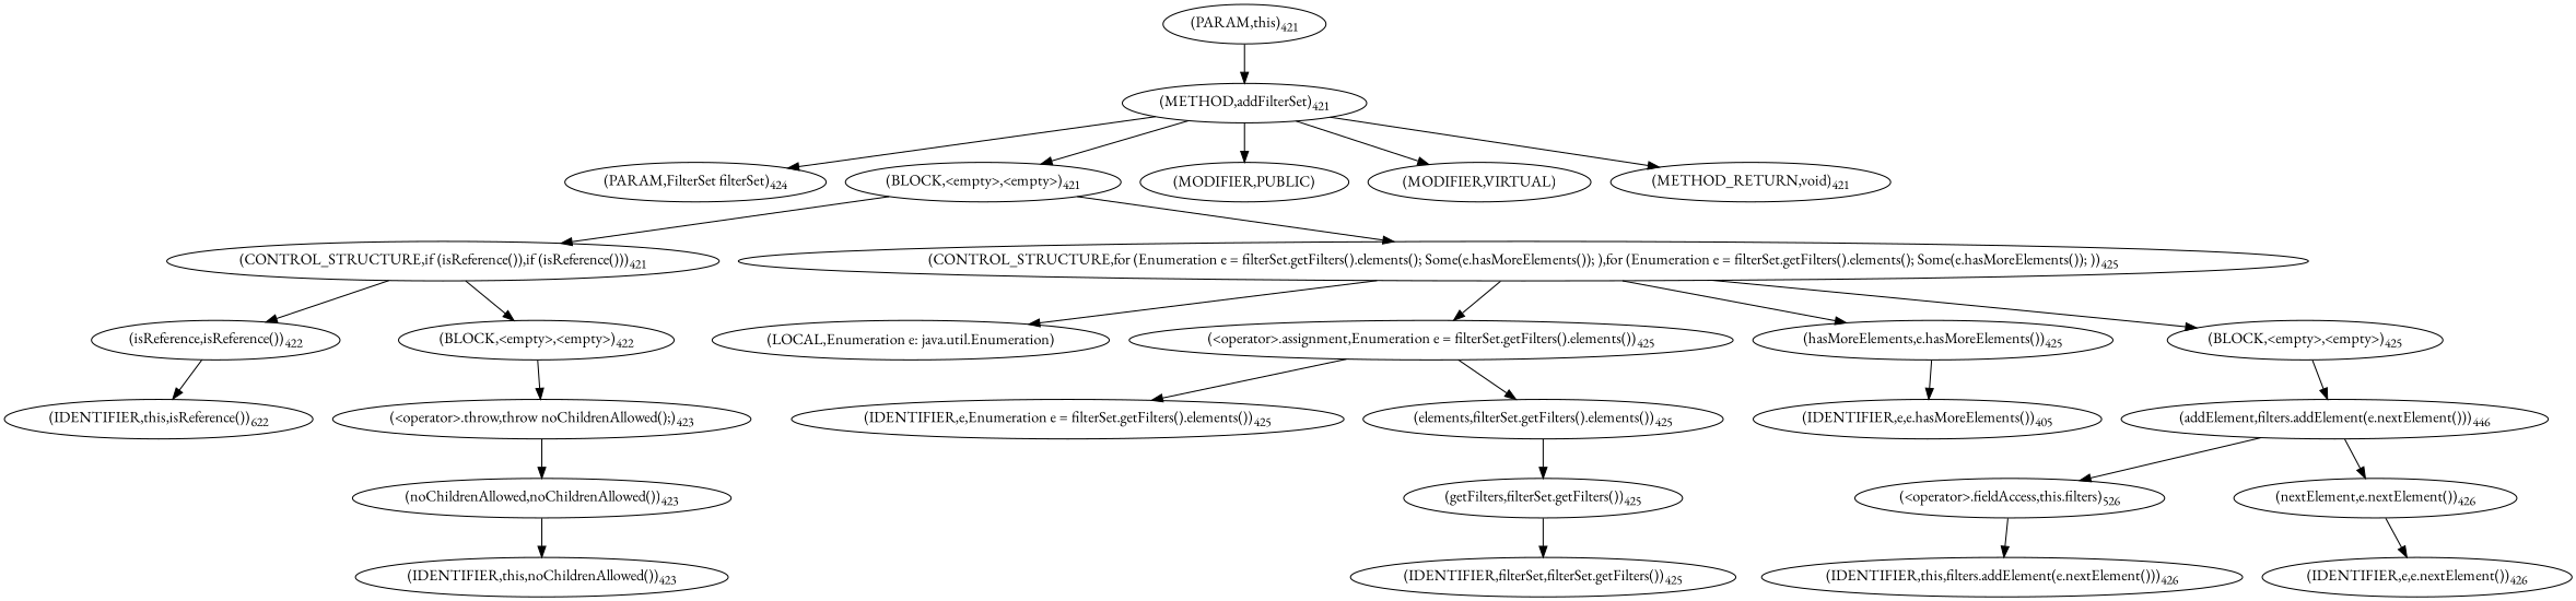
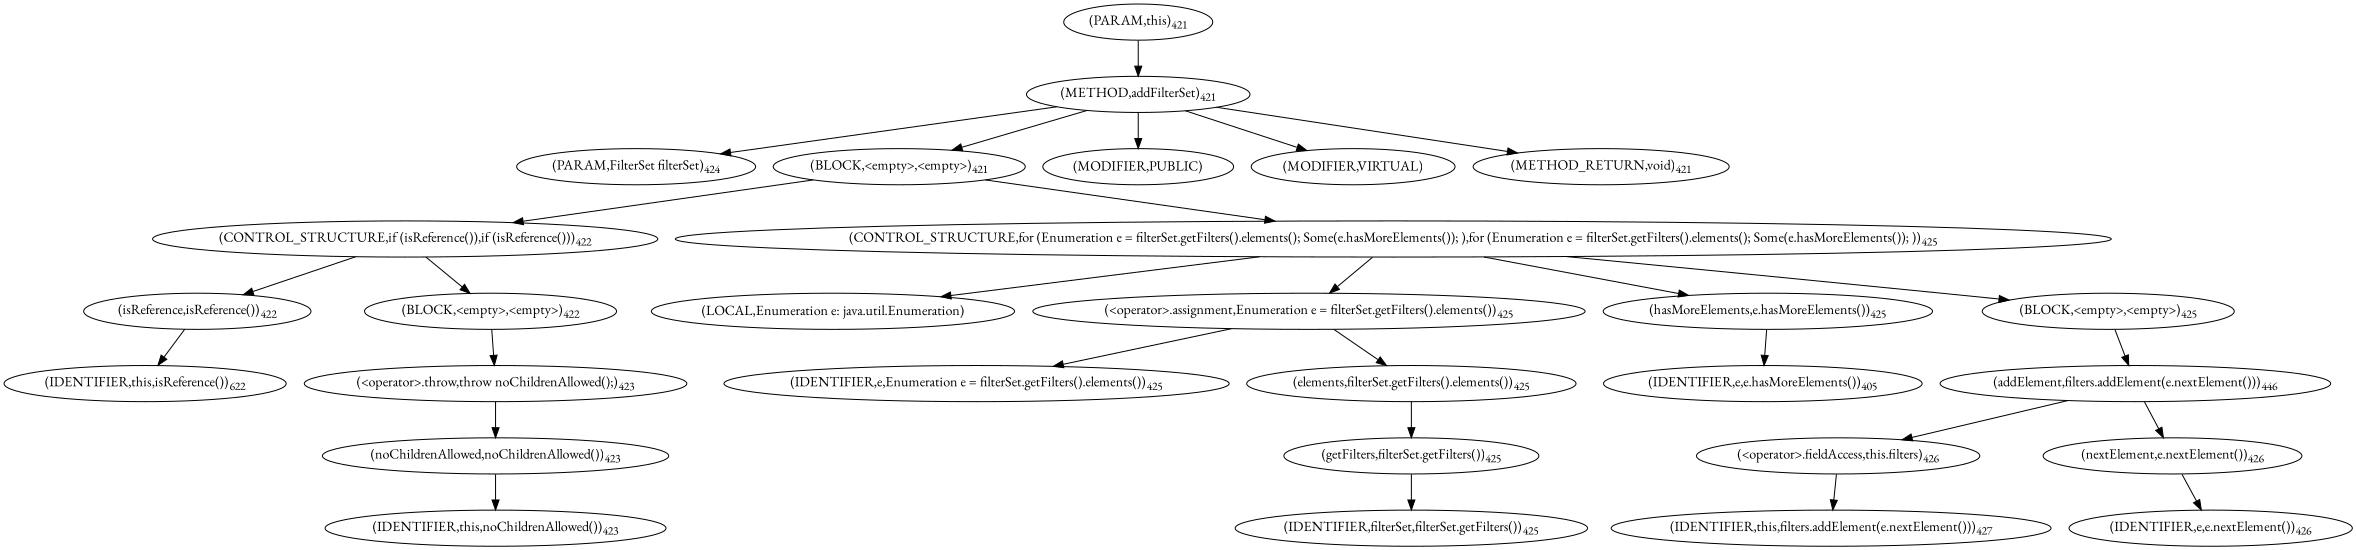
  digraph {
    fontname="EB Garamond"
    node [fontname="EB Garamond"]
    edge [fontname="EB Garamond"]
    n1 [label=<(METHOD,addFilterSet)<SUB>421</SUB>>]
    n2 [label=<(PARAM,FilterSet filterSet)<SUB>424</SUB>>]
    n3 [label=<(BLOCK,&lt;empty&gt;,&lt;empty&gt;)<SUB>421</SUB>>]
    n4 [label=<(MODIFIER,PUBLIC)>]
    n5 [label=<(MODIFIER,VIRTUAL)>]
    n6 [label=<(METHOD_RETURN,void)<SUB>421</SUB>>]
    n7 [label=<(PARAM,this)<SUB>421</SUB>>]
-   n8 [label=<(CONTROL_STRUCTURE,if (isReference()),if (isReference()))<SUB>421</SUB>>]
+   n8 [label=<(CONTROL_STRUCTURE,if (isReference()),if (isReference()))<SUB>422</SUB>>]
    n9 [label=<(CONTROL_STRUCTURE,for (Enumeration e = filterSet.getFilters().elements(); Some(e.hasMoreElements()); ),for (Enumeration e = filterSet.getFilters().elements(); Some(e.hasMoreElements()); ))<SUB>425</SUB>>]
    n10 [label=<(isReference,isReference())<SUB>422</SUB>>]
    n11 [label=<(BLOCK,&lt;empty&gt;,&lt;empty&gt;)<SUB>422</SUB>>]
    n12 [label=<(LOCAL,Enumeration e: java.util.Enumeration)>]
    n13 [label=<(&lt;operator&gt;.assignment,Enumeration e = filterSet.getFilters().elements())<SUB>425</SUB>>]
    n14 [label=<(hasMoreElements,e.hasMoreElements())<SUB>425</SUB>>]
    n15 [label=<(BLOCK,&lt;empty&gt;,&lt;empty&gt;)<SUB>425</SUB>>]
    n16 [label=<(IDENTIFIER,this,isReference())<SUB>622</SUB>>]
    n17 [label=<(&lt;operator&gt;.throw,throw noChildrenAllowed();)<SUB>423</SUB>>]
    n18 [label=<(noChildrenAllowed,noChildrenAllowed())<SUB>423</SUB>>]
    n19 [label=<(IDENTIFIER,this,noChildrenAllowed())<SUB>423</SUB>>]
    n20 [label=<(IDENTIFIER,e,Enumeration e = filterSet.getFilters().elements())<SUB>425</SUB>>]
    n21 [label=<(elements,filterSet.getFilters().elements())<SUB>425</SUB>>]
    n22 [label=<(IDENTIFIER,e,e.hasMoreElements())<SUB>405</SUB>>]
    n23 [label=<(addElement,filters.addElement(e.nextElement()))<SUB>446</SUB>>]
    n24 [label=<(getFilters,filterSet.getFilters())<SUB>425</SUB>>]
    n25 [label=<(IDENTIFIER,filterSet,filterSet.getFilters())<SUB>425</SUB>>]
-   n26 [label=<(&lt;operator&gt;.fieldAccess,this.filters)<SUB>526</SUB>>]
+   n26 [label=<(&lt;operator&gt;.fieldAccess,this.filters)<SUB>426</SUB>>]
    n27 [label=<(nextElement,e.nextElement())<SUB>426</SUB>>]
-   n28 [label=<(IDENTIFIER,this,filters.addElement(e.nextElement()))<SUB>426</SUB>>]
+   n28 [label=<(IDENTIFIER,this,filters.addElement(e.nextElement()))<SUB>427</SUB>>]
    n29 [label=<(IDENTIFIER,e,e.nextElement())<SUB>426</SUB>>]
    n1 -> n2
    n1 -> n3
    n1 -> n4
    n1 -> n5
    n1 -> n6
    n3 -> n8
    n3 -> n9
    n7 -> n1
    n8 -> n10
    n8 -> n11
    n9 -> n12
    n9 -> n13
    n9 -> n14
    n9 -> n15
    n10 -> n16
    n11 -> n17
    n13 -> n20
    n13 -> n21
    n14 -> n22
    n15 -> n23
    n17 -> n18
    n18 -> n19
    n21 -> n24
    n23 -> n26
    n23 -> n27
    n24 -> n25
    n26 -> n28
    n27 -> n29
  }
